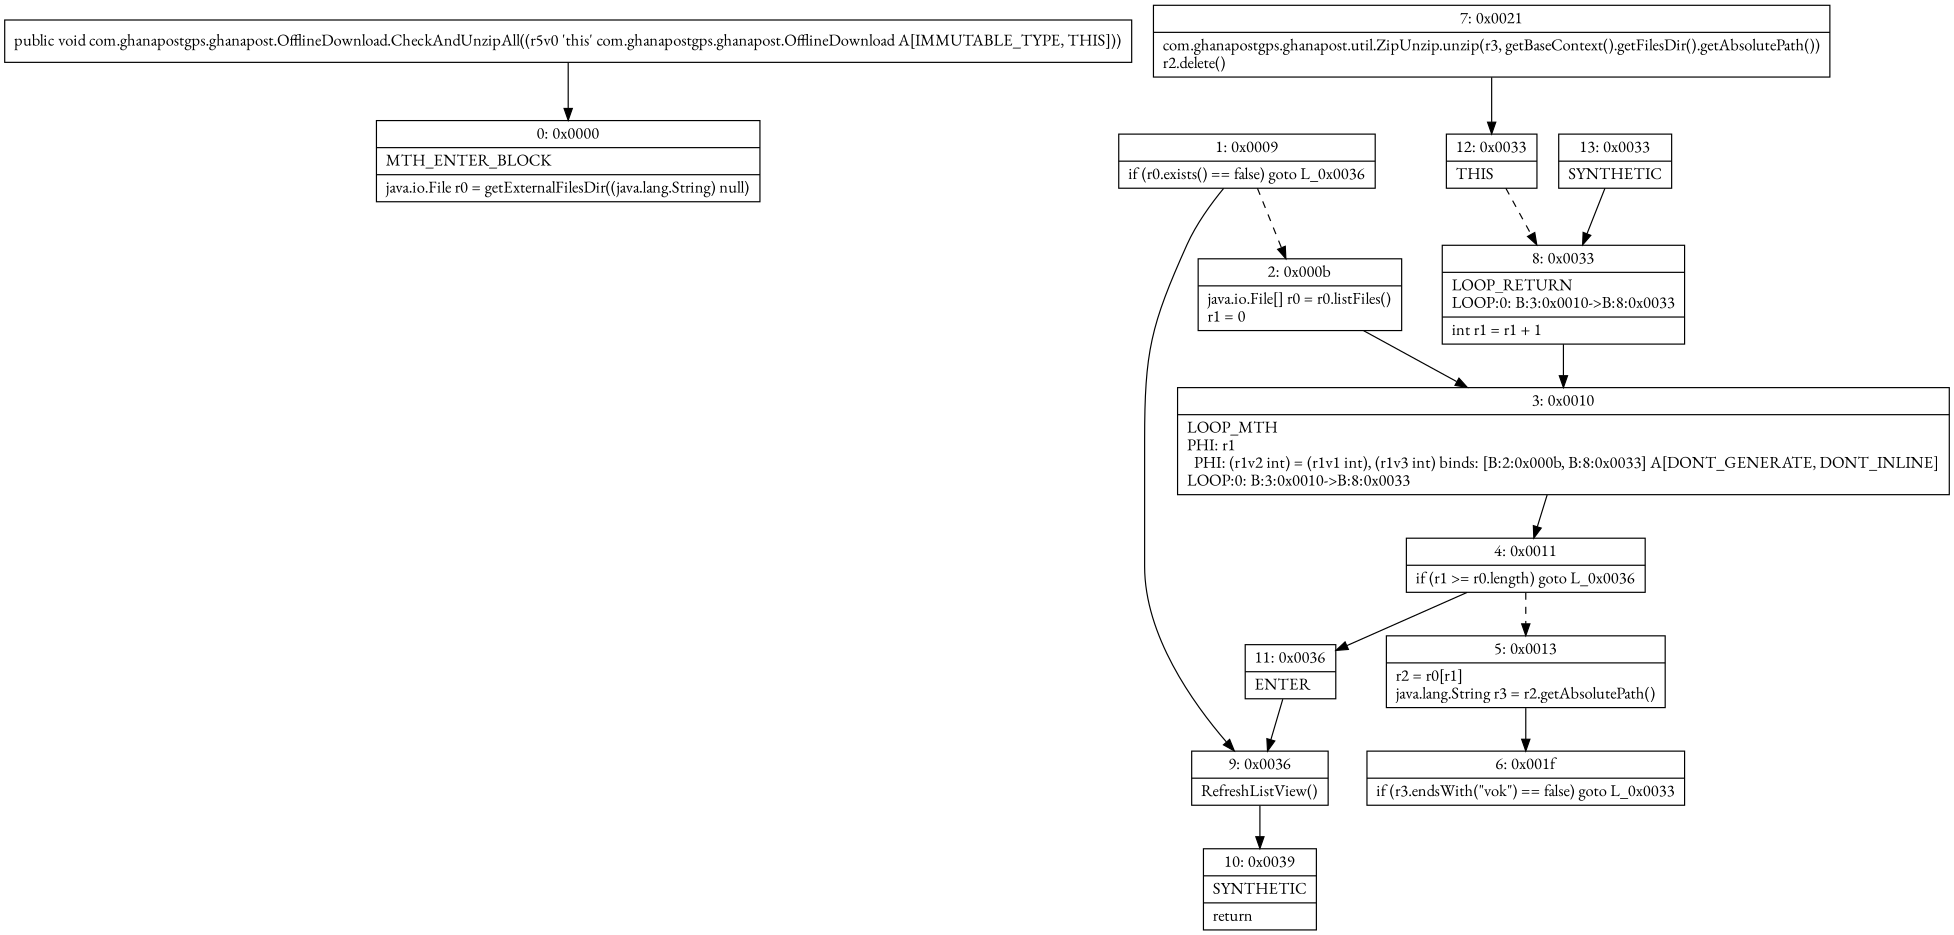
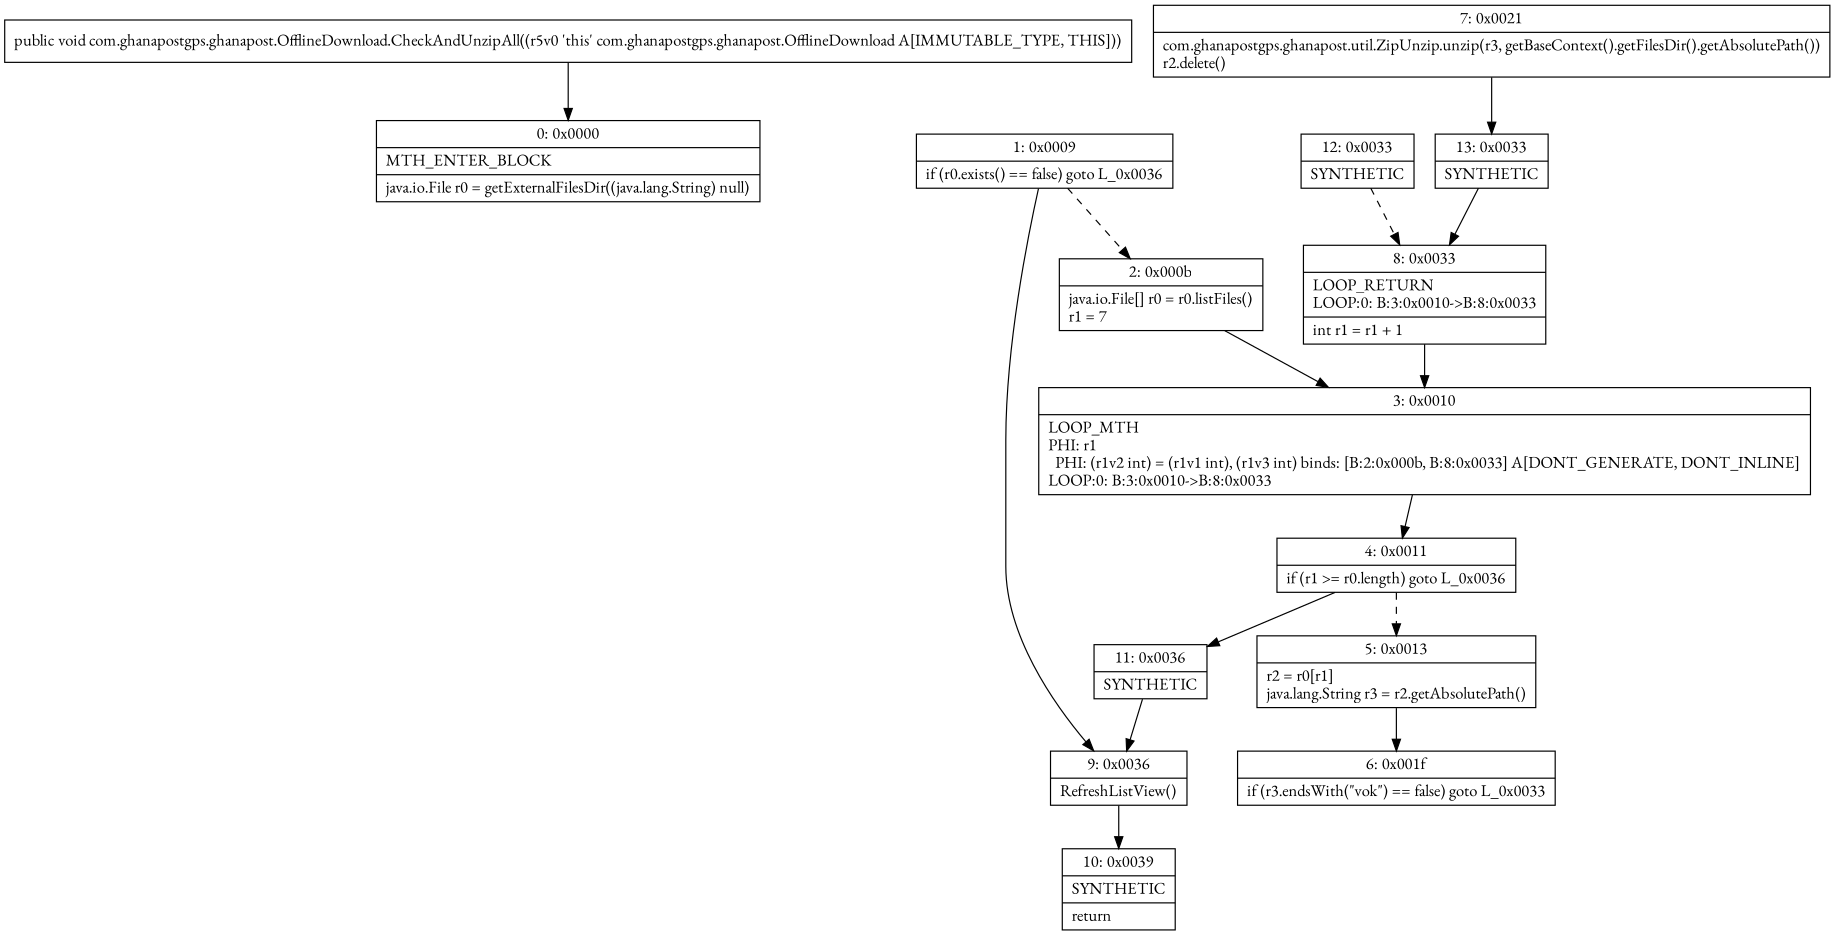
  digraph {
    fontname="EB Garamond"
    node [fontname="EB Garamond" shape=record]
    edge [fontname="EB Garamond"]
    n1 [label="{0\:\ 0x0000|MTH_ENTER_BLOCK\l|java.io.File r0 = getExternalFilesDir((java.lang.String) null)\l}"]
    n2 [label="{1\:\ 0x0009|if (r0.exists() == false) goto L_0x0036\l}"]
-   n3 [label="{2\:\ 0x000b|java.io.File[] r0 = r0.listFiles()\lr1 = 0\l}"]
+   n3 [label="{2\:\ 0x000b|java.io.File[] r0 = r0.listFiles()\lr1 = 7\l}"]
    n4 [label="{9\:\ 0x0036|RefreshListView()\l}"]
    n5 [label="{3\:\ 0x0010|LOOP_MTH\lPHI: r1 \l  PHI: (r1v2 int) = (r1v1 int), (r1v3 int) binds: [B:2:0x000b, B:8:0x0033] A[DONT_GENERATE, DONT_INLINE]\lLOOP:0: B:3:0x0010\-\>B:8:0x0033\l}"]
    n6 [label="{10\:\ 0x0039|SYNTHETIC\l|return\l}"]
    n7 [label="{4\:\ 0x0011|if (r1 \>= r0.length) goto L_0x0036\l}"]
    n8 [label="{5\:\ 0x0013|r2 = r0[r1]\ljava.lang.String r3 = r2.getAbsolutePath()\l}"]
-   n9 [label="{11\:\ 0x0036|ENTER\l}"]
+   n9 [label="{11\:\ 0x0036|SYNTHETIC\l}"]
    n10 [label="{6\:\ 0x001f|if (r3.endsWith(\"vok\") == false) goto L_0x0033\l}"]
    n11 [label="{7\:\ 0x0021|com.ghanapostgps.ghanapost.util.ZipUnzip.unzip(r3, getBaseContext().getFilesDir().getAbsolutePath())\lr2.delete()\l}"]
-   n12 [label="{12\:\ 0x0033|THIS\l}"]
+   n12 [label="{12\:\ 0x0033|SYNTHETIC\l}"]
    n13 [label="{13\:\ 0x0033|SYNTHETIC\l}"]
    n14 [label="{8\:\ 0x0033|LOOP_RETURN\lLOOP:0: B:3:0x0010\-\>B:8:0x0033\l|int r1 = r1 + 1\l}"]
    n15 [label="{public void com.ghanapostgps.ghanapost.OfflineDownload.CheckAndUnzipAll((r5v0 'this' com.ghanapostgps.ghanapost.OfflineDownload A[IMMUTABLE_TYPE, THIS])) }"]
    n2 -> n3 [style=dashed]
    n2 -> n4
    n3 -> n5
    n4 -> n6
    n5 -> n7
    n7 -> n8 [style=dashed]
    n7 -> n9
    n8 -> n10
    n9 -> n4
-   n11 -> n12
+   n11 -> n13
    n12 -> n14 [style=dashed]
    n13 -> n14
    n14 -> n5
    n15 -> n1
  }
